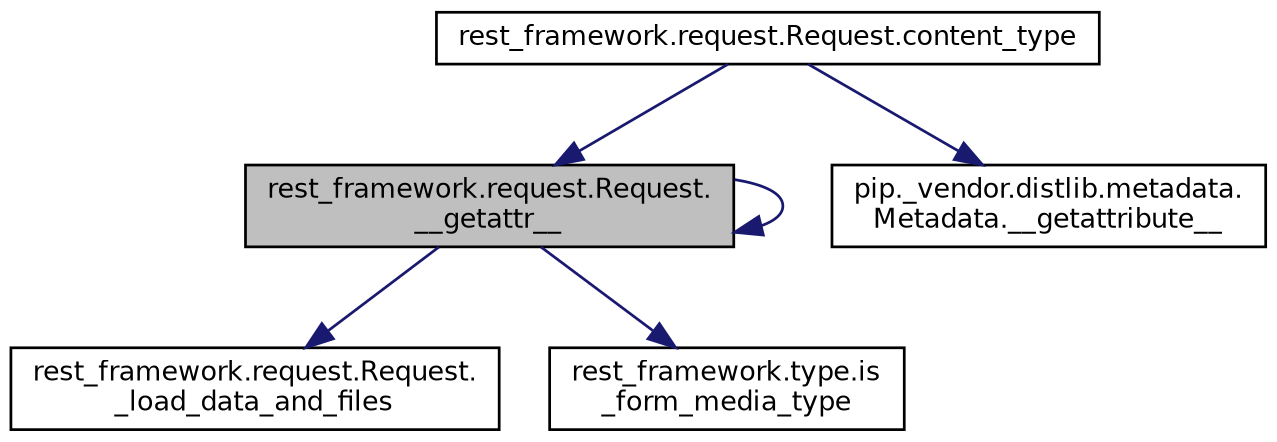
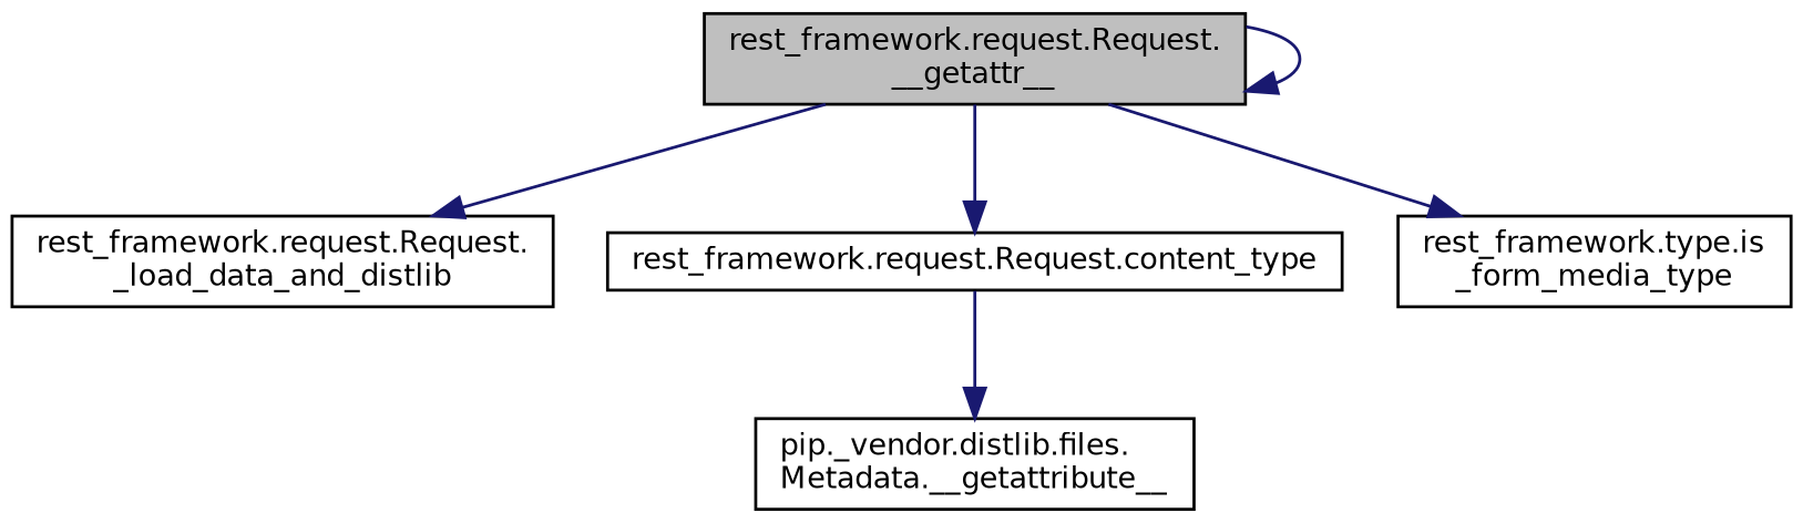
  digraph {
    rankdir=TB
    node [color=black fillcolor=white fontname=Helvetica fontsize=10 shape=record style=filled]
    edge [color=midnightblue fontname=Helvetica fontsize=10 labelfontname=Helvetica labelfontsize=10 style=solid]
    n1 [fillcolor=grey75 fontcolor=black height=0.2 label="rest_framework.request.Request.\l__getattr__" width=0.4]
-   n2 [height=0.2 label="rest_framework.request.Request.\l_load_data_and_files" width=0.4]
+   n2 [height=0.2 label="rest_framework.request.Request.\l_load_data_and_distlib" width=0.4]
    n3 [height=0.2 label="rest_framework.request.Request.content_type" width=0.4]
    n4 [height=0.2 label="rest_framework.type.is\l_form_media_type" width=0.4]
-   n5 [height=0.2 label="pip._vendor.distlib.metadata.\lMetadata.__getattribute__" width=0.4]
+   n5 [height=0.2 label="pip._vendor.distlib.files.\lMetadata.__getattribute__" width=0.4]
    n1 -> n1
    n1 -> n2
-   n3 -> n1
+   n1 -> n3
    n1 -> n4
    n3 -> n5
  }
